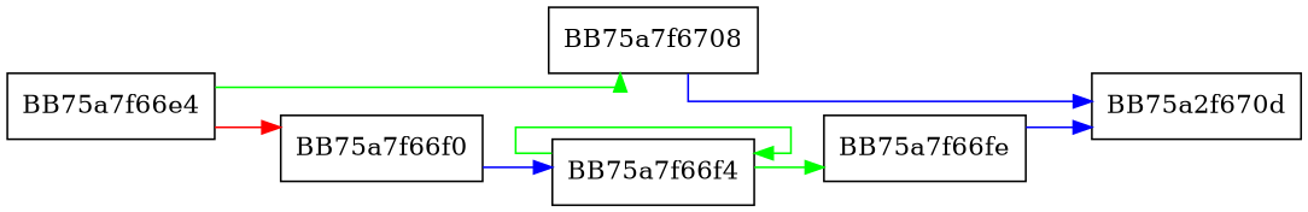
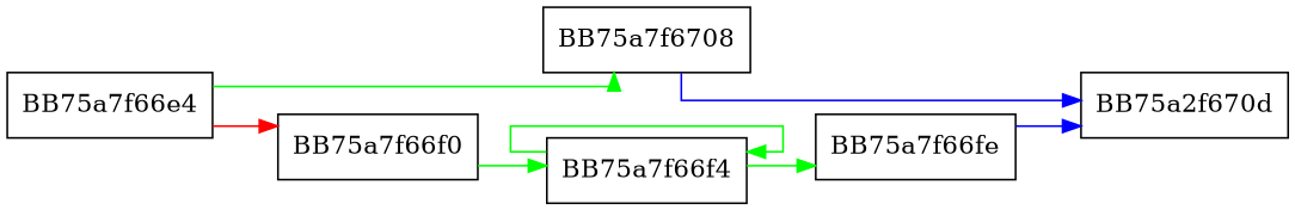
  digraph {
    rankdir=LR
    splines=ortho
    node [shape=box]
    edge [color=green]
    BB75a7f66e4
    BB75a7f6708
    BB75a7f66f0
    n4 [label=BB75a2f670d]
    BB75a7f66f4
    BB75a7f66fe
    BB75a7f66e4 -> BB75a7f6708
    BB75a7f66e4 -> BB75a7f66f0 [color=red]
    BB75a7f6708 -> n4 [color=blue]
-   BB75a7f66f0 -> BB75a7f66f4 [color=blue]
+   BB75a7f66f0 -> BB75a7f66f4
    BB75a7f66f4 -> BB75a7f66f4
    BB75a7f66f4 -> BB75a7f66fe
    BB75a7f66fe -> n4 [color=blue]
  }
